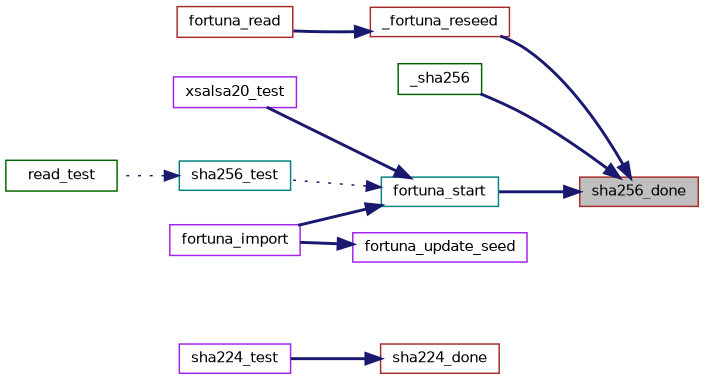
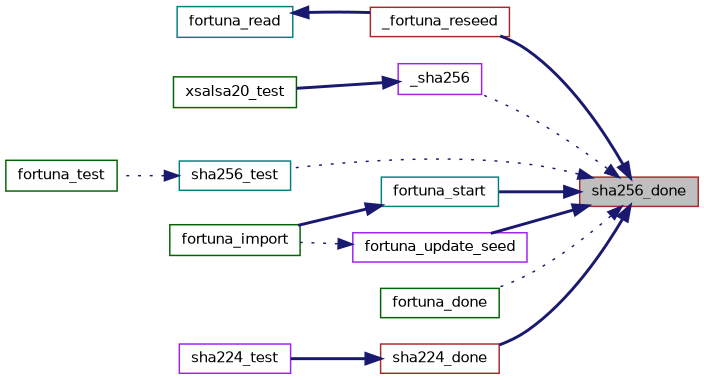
  digraph {
    rankdir=RL
    node [color=purple fillcolor=white fontname=Helvetica fontsize=10 shape=record style=filled]
    edge [color=midnightblue dir=back fontname=Helvetica fontsize=10 labelfontname=Helvetica labelfontsize=10 style=bold]
    n1 [color=brown fillcolor=grey75 fontcolor=black height=0.2 label=sha256_done width=0.4]
    n2 [color=brown height=0.2 label=_fortuna_reseed width=0.4]
-   n3 [color=darkgreen height=0.2 label=_sha256 width=0.4]
+   n3 [height=0.2 label=_sha256 width=0.4]
+   n4 [color=darkgreen height=0.2 label=fortuna_done width=0.4]
    n5 [color=teal height=0.2 label=fortuna_start width=0.4]
    n6 [height=0.2 label=fortuna_update_seed width=0.4]
    n7 [color=brown height=0.2 label=sha224_done width=0.4]
    n8 [color=teal height=0.2 label=sha256_test width=0.4]
-   n9 [color=brown height=0.2 label=fortuna_read width=0.4]
-   n10 [height=0.2 label=xsalsa20_test width=0.4]
-   n11 [height=0.2 label=fortuna_import width=0.4]
+   n9 [color=teal height=0.2 label=fortuna_read width=0.4]
+   n10 [color=darkgreen height=0.2 label=xsalsa20_test width=0.4]
+   n11 [color=darkgreen height=0.2 label=fortuna_import width=0.4]
    n12 [height=0.2 label=sha224_test width=0.4]
-   n13 [color=darkgreen height=0.2 label=read_test width=0.4]
+   n13 [color=darkgreen height=0.2 label=fortuna_test width=0.4]
    n1 -> n2
-   n1 -> n3
+   n1 -> n3 [style=dotted]
+   n1 -> n4 [style=dotted]
    n1 -> n5
-   n5 -> n8 [style=dotted]
-   n2 -> n9
-   n5 -> n10
+   n1 -> n6
+   n1 -> n7
+   n1 -> n8 [style=dotted]
+   n9 -> n2
+   n3 -> n10
    n5 -> n11
-   n6 -> n11
+   n6 -> n11 [style=dotted]
    n7 -> n12
    n8 -> n13 [style=dotted]
  }
